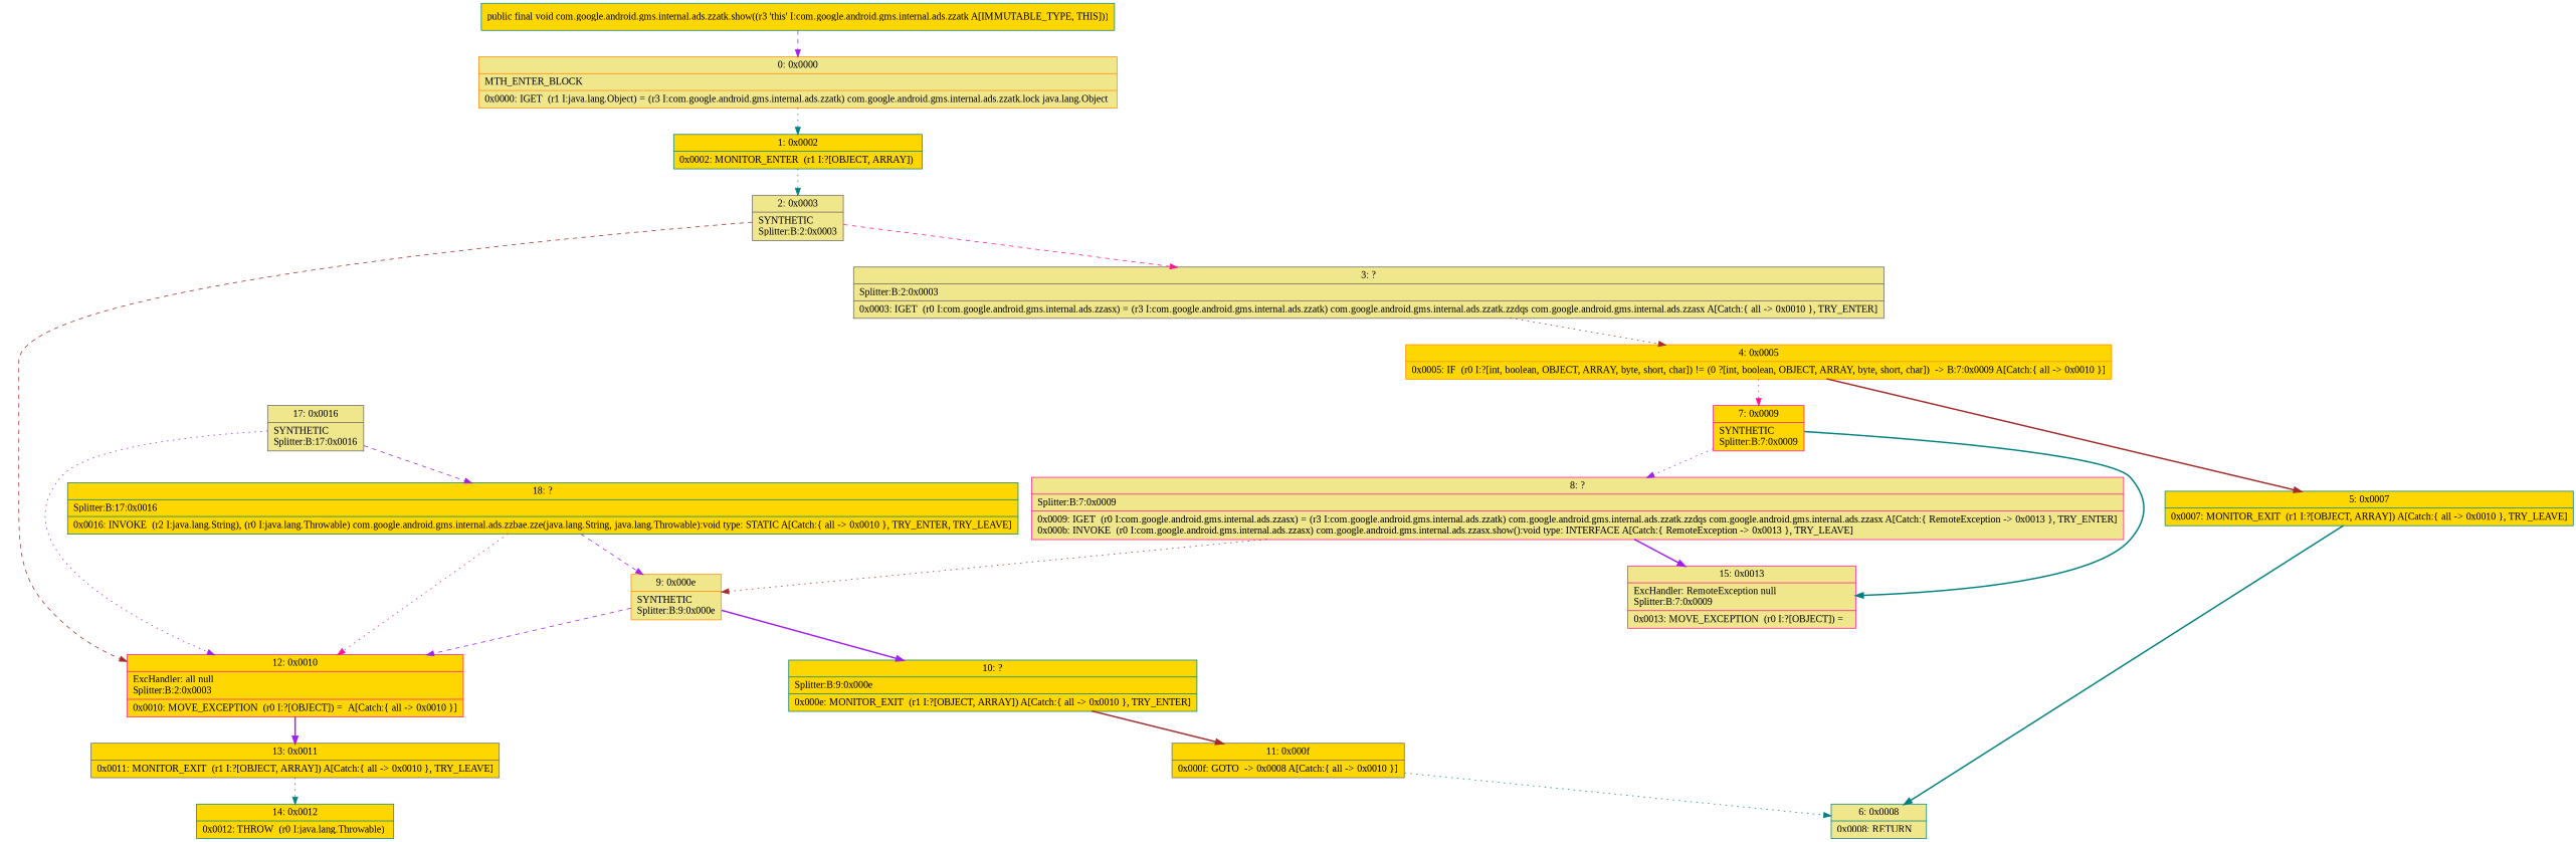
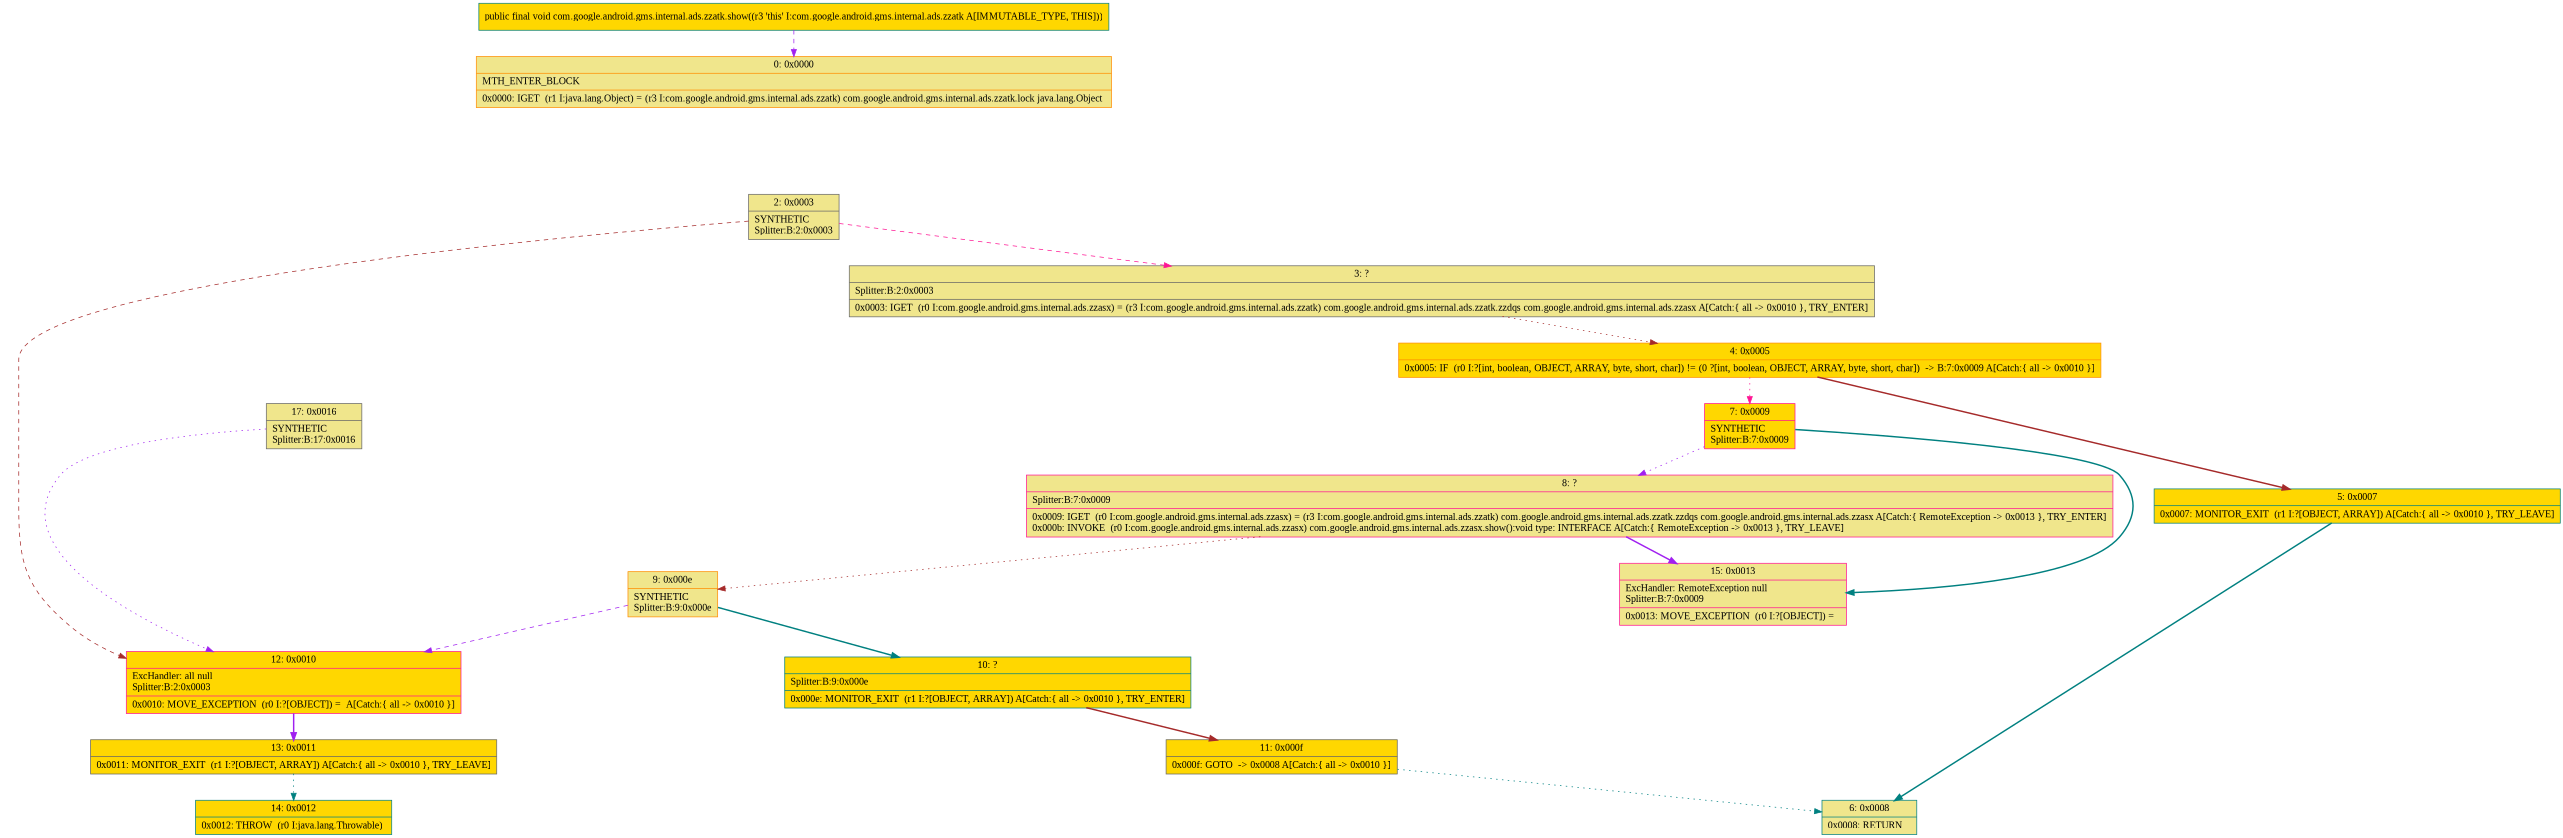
  digraph {
    fontname="Liberation Serif"
    node [color=teal fillcolor=gold fontname="Liberation Serif" shape=record style=filled]
    edge [color=purple fontname="Liberation Serif" style=dotted]
    n1 [color=darkorange fillcolor=khaki label="{0\:\ 0x0000|MTH_ENTER_BLOCK\l|0x0000: IGET  (r1 I:java.lang.Object) = (r3 I:com.google.android.gms.internal.ads.zzatk) com.google.android.gms.internal.ads.zzatk.lock java.lang.Object \l}"]
-   n2 [label="{1\:\ 0x0002|0x0002: MONITOR_ENTER  (r1 I:?[OBJECT, ARRAY]) \l}"]
    n3 [color=gray40 fillcolor=khaki label="{2\:\ 0x0003|SYNTHETIC\lSplitter:B:2:0x0003\l}"]
    n4 [color=gray40 fillcolor=khaki label="{3\:\ ?|Splitter:B:2:0x0003\l|0x0003: IGET  (r0 I:com.google.android.gms.internal.ads.zzasx) = (r3 I:com.google.android.gms.internal.ads.zzatk) com.google.android.gms.internal.ads.zzatk.zzdqs com.google.android.gms.internal.ads.zzasx A[Catch:\{ all \-\> 0x0010 \}, TRY_ENTER]\l}"]
    n5 [color=deeppink label="{12\:\ 0x0010|ExcHandler: all null\lSplitter:B:2:0x0003\l|0x0010: MOVE_EXCEPTION  (r0 I:?[OBJECT]) =  A[Catch:\{ all \-\> 0x0010 \}]\l}"]
    n6 [color=darkorange label="{4\:\ 0x0005|0x0005: IF  (r0 I:?[int, boolean, OBJECT, ARRAY, byte, short, char]) != (0 ?[int, boolean, OBJECT, ARRAY, byte, short, char])  \-\> B:7:0x0009 A[Catch:\{ all \-\> 0x0010 \}]\l}"]
    n7 [color=gray40 label="{13\:\ 0x0011|0x0011: MONITOR_EXIT  (r1 I:?[OBJECT, ARRAY]) A[Catch:\{ all \-\> 0x0010 \}, TRY_LEAVE]\l}"]
    n8 [label="{5\:\ 0x0007|0x0007: MONITOR_EXIT  (r1 I:?[OBJECT, ARRAY]) A[Catch:\{ all \-\> 0x0010 \}, TRY_LEAVE]\l}"]
    n9 [color=deeppink label="{7\:\ 0x0009|SYNTHETIC\lSplitter:B:7:0x0009\l}"]
    n10 [fillcolor=khaki label="{6\:\ 0x0008|0x0008: RETURN   \l}"]
    n11 [color=deeppink fillcolor=khaki label="{8\:\ ?|Splitter:B:7:0x0009\l|0x0009: IGET  (r0 I:com.google.android.gms.internal.ads.zzasx) = (r3 I:com.google.android.gms.internal.ads.zzatk) com.google.android.gms.internal.ads.zzatk.zzdqs com.google.android.gms.internal.ads.zzasx A[Catch:\{ RemoteException \-\> 0x0013 \}, TRY_ENTER]\l0x000b: INVOKE  (r0 I:com.google.android.gms.internal.ads.zzasx) com.google.android.gms.internal.ads.zzasx.show():void type: INTERFACE A[Catch:\{ RemoteException \-\> 0x0013 \}, TRY_LEAVE]\l}"]
    n12 [color=deeppink fillcolor=khaki label="{15\:\ 0x0013|ExcHandler: RemoteException null\lSplitter:B:7:0x0009\l|0x0013: MOVE_EXCEPTION  (r0 I:?[OBJECT]) =  \l}"]
    n13 [color=darkorange fillcolor=khaki label="{9\:\ 0x000e|SYNTHETIC\lSplitter:B:9:0x000e\l}"]
    n14 [label="{10\:\ ?|Splitter:B:9:0x000e\l|0x000e: MONITOR_EXIT  (r1 I:?[OBJECT, ARRAY]) A[Catch:\{ all \-\> 0x0010 \}, TRY_ENTER]\l}"]
    n15 [color=gray40 label="{11\:\ 0x000f|0x000f: GOTO  \-\> 0x0008 A[Catch:\{ all \-\> 0x0010 \}]\l}"]
    n16 [label="{14\:\ 0x0012|0x0012: THROW  (r0 I:java.lang.Throwable) \l}"]
    n17 [color=gray40 fillcolor=khaki label="{17\:\ 0x0016|SYNTHETIC\lSplitter:B:17:0x0016\l}"]
-   n18 [label="{18\:\ ?|Splitter:B:17:0x0016\l|0x0016: INVOKE  (r2 I:java.lang.String), (r0 I:java.lang.Throwable) com.google.android.gms.internal.ads.zzbae.zze(java.lang.String, java.lang.Throwable):void type: STATIC A[Catch:\{ all \-\> 0x0010 \}, TRY_ENTER, TRY_LEAVE]\l}"]
    n19 [label="{public final void com.google.android.gms.internal.ads.zzatk.show((r3 'this' I:com.google.android.gms.internal.ads.zzatk A[IMMUTABLE_TYPE, THIS])) }"]
-   n1 -> n2 [color=teal]
-   n2 -> n3 [color=teal]
    n3 -> n4 [color=deeppink style=dashed]
    n3 -> n5 [color=brown style=dashed]
    n4 -> n6 [color=brown]
    n5 -> n7 [style=bold]
    n6 -> n8 [color=brown style=bold]
    n6 -> n9 [color=deeppink]
    n7 -> n16 [color=teal]
    n8 -> n10 [color=teal style=bold]
    n9 -> n11
    n9 -> n12 [color=teal style=bold]
    n11 -> n12 [style=bold]
    n11 -> n13 [color=brown]
    n13 -> n5 [style=dashed]
-   n13 -> n14 [style=bold]
+   n13 -> n14 [color=teal style=bold]
    n14 -> n15 [color=brown style=bold]
    n15 -> n10 [color=teal]
    n17 -> n5
-   n17 -> n18 [style=dashed]
-   n18 -> n5 [color=deeppink]
-   n18 -> n13 [style=dashed]
    n19 -> n1 [style=dashed]
  }
